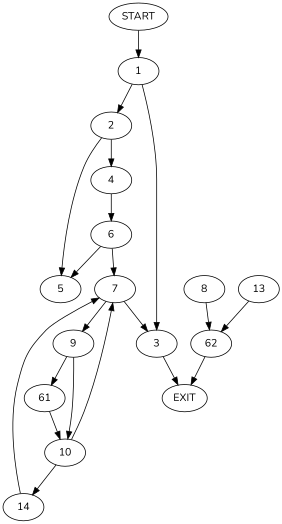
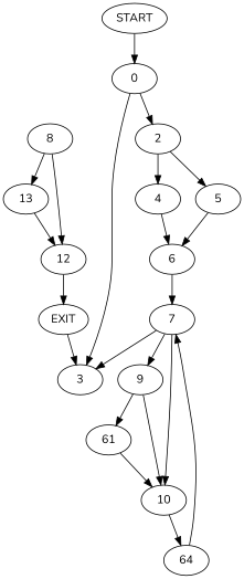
  digraph {
    fontname=Nunito
    node [fontname=Nunito]
    edge [fontname=Nunito]
    n1 [label=START]
-   1
+   1 [label=0]
    2
    3
    n5 [label=EXIT]
    4
    5
    6
    7
    9
    8
-   12 [label=62]
+   12
    13
    10
    n15 [label=61]
-   14
+   14 [label=64]
    n1 -> 1
    1 -> 2
    1 -> 3
    2 -> 4
    2 -> 5
-   3 -> n5
+   n5 -> 3
    4 -> 6
-   6 -> 5
+   5 -> 6
    6 -> 7
    7 -> 3
    7 -> 9
    9 -> 10
    9 -> n15
    8 -> 12
+   8 -> 13
    12 -> n5
    13 -> 12
-   10 -> 7
+   7 -> 10
    10 -> 14
    n15 -> 10
    14 -> 7
  }
